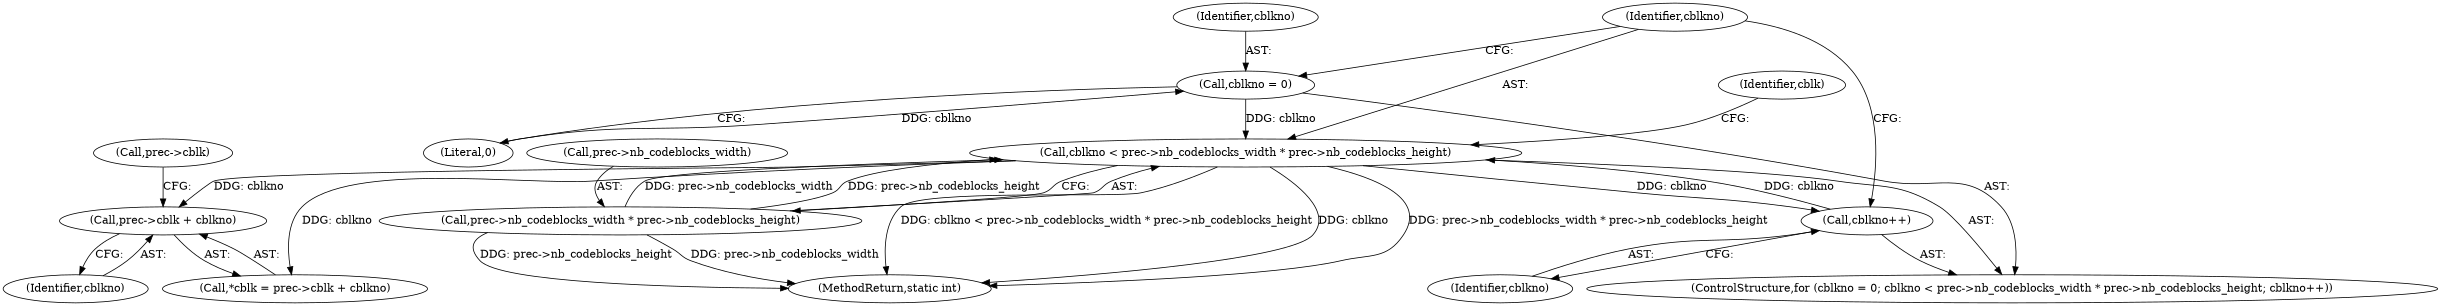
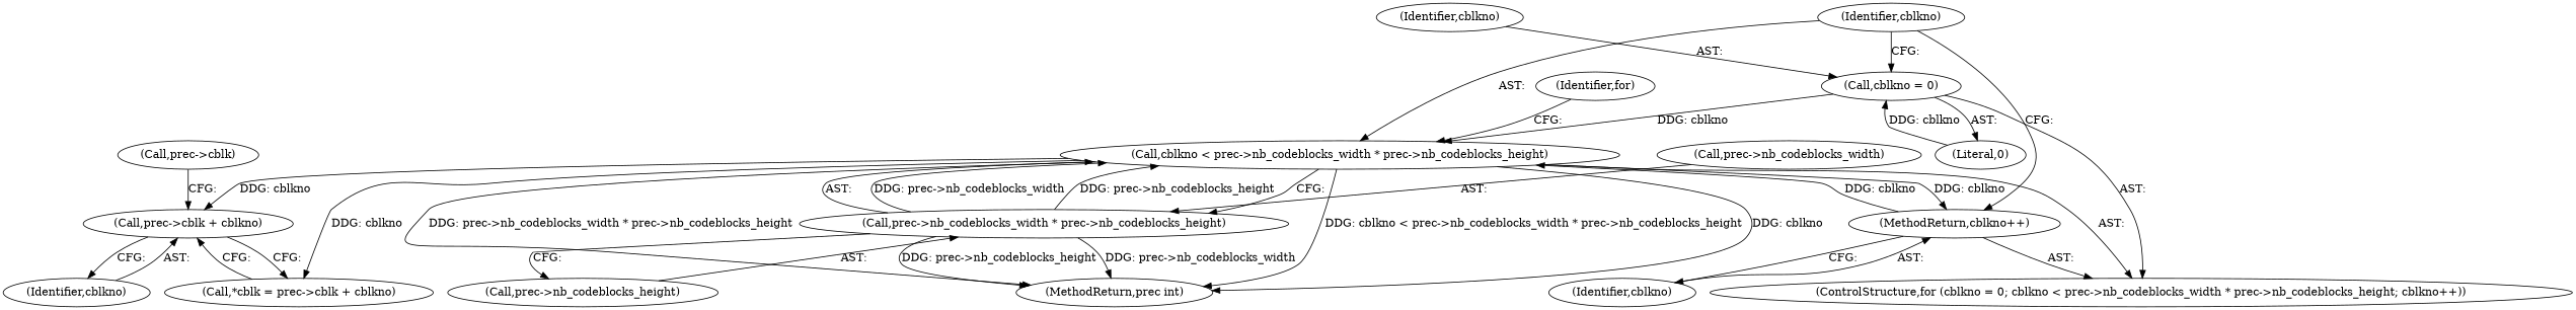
  digraph {
    n1 [label="(Call,prec->cblk + cblkno)"]
    n2 [label="(Call,*cblk = prec->cblk + cblkno)"]
    n3 [label="(Identifier,cblkno)"]
-   n4 [label="(MethodReturn,static int)"]
+   n4 [label="(MethodReturn,prec int)"]
    n5 [label="(Call,cblkno < prec->nb_codeblocks_width * prec->nb_codeblocks_height)"]
-   n6 [label="(Call,cblkno++)"]
+   n6 [label="(MethodReturn,cblkno++)"]
    n7 [label="(Call,prec->nb_codeblocks_width * prec->nb_codeblocks_height)"]
    n8 [label="(ControlStructure,for (cblkno = 0; cblkno < prec->nb_codeblocks_width * prec->nb_codeblocks_height; cblkno++))"]
    n9 [label="(Identifier,cblkno)"]
+   n10 [label="(Call,prec->nb_codeblocks_height)"]
    n11 [label="(Call,cblkno = 0)"]
    n12 [label="(Literal,0)"]
    n13 [label="(Call,prec->cblk)"]
-   n14 [label="(Identifier,cblk)"]
+   n14 [label="(Identifier,for)"]
    n15 [label="(Identifier,cblkno)"]
    n16 [label="(Call,prec->nb_codeblocks_width)"]
    n17 [label="(Identifier,cblkno)"]
-   n1 -> n2 [label="AST: "]
+   n1 -> n2 [label="CFG: "]
    n1 -> n3 [label="CFG: "]
-   n2 -> n1 [label="AST: "]
+   n2 -> n1 [label="CFG: "]
    n3 -> n1 [label="AST: "]
    n5 -> n1 [label="DDG: cblkno"]
    n5 -> n2 [label="DDG: cblkno"]
    n5 -> n4 [label="DDG: prec->nb_codeblocks_width * prec->nb_codeblocks_height"]
    n5 -> n4 [label="DDG: cblkno < prec->nb_codeblocks_width * prec->nb_codeblocks_height"]
    n5 -> n4 [label="DDG: cblkno"]
    n5 -> n6 [label="DDG: cblkno"]
    n5 -> n7 [label="CFG: "]
    n5 -> n8 [label="AST: "]
    n6 -> n5 [label="DDG: cblkno"]
    n6 -> n8 [label="AST: "]
    n6 -> n9 [label="CFG: "]
    n7 -> n4 [label="DDG: prec->nb_codeblocks_height"]
    n7 -> n4 [label="DDG: prec->nb_codeblocks_width"]
    n7 -> n5 [label="AST: "]
    n7 -> n5 [label="DDG: prec->nb_codeblocks_width"]
    n7 -> n5 [label="DDG: prec->nb_codeblocks_height"]
+   n7 -> n10 [label="CFG: "]
    n9 -> n6 [label="AST: "]
+   n10 -> n7 [label="AST: "]
    n11 -> n5 [label="DDG: cblkno"]
    n11 -> n8 [label="AST: "]
-   n11 -> n12 [label="CFG: "]
+   n11 -> n12 [label="AST: "]
    n12 -> n11 [label="DDG: cblkno"]
    n13 -> n1 [label="CFG: "]
    n14 -> n5 [label="CFG: "]
    n15 -> n11 [label="AST: "]
    n16 -> n7 [label="AST: "]
    n17 -> n5 [label="AST: "]
    n17 -> n6 [label="CFG: "]
    n17 -> n11 [label="CFG: "]
  }
